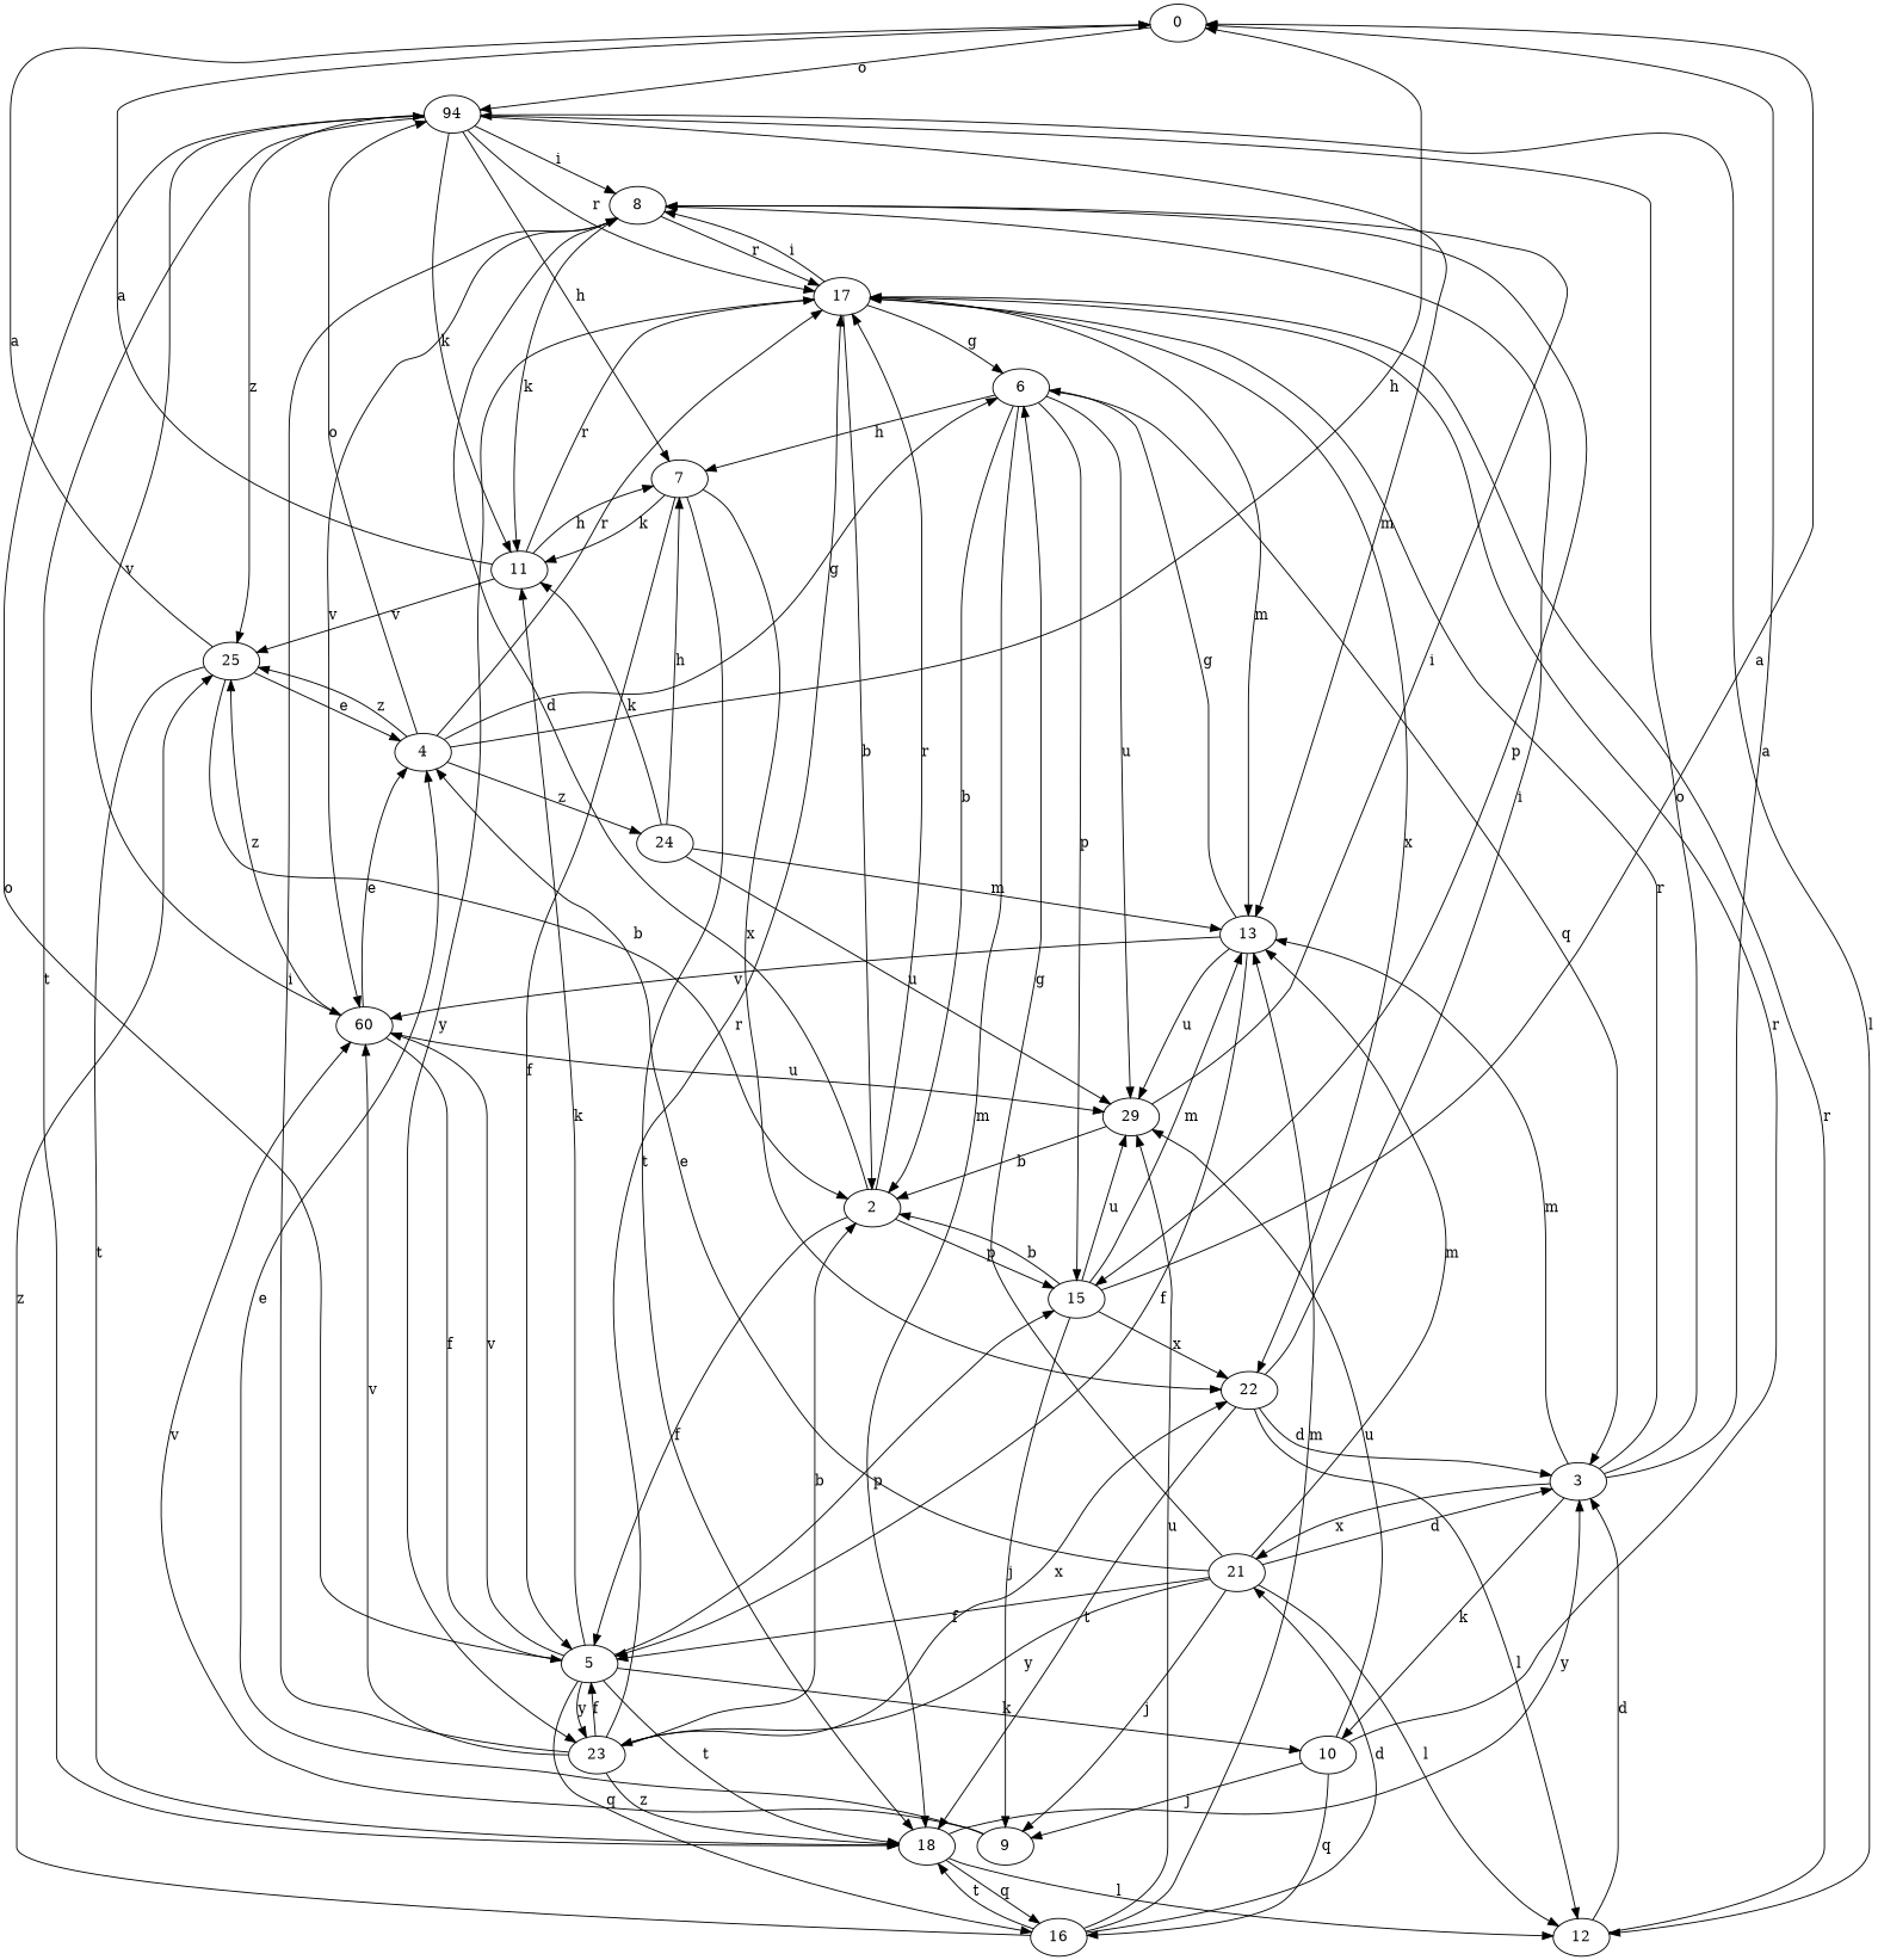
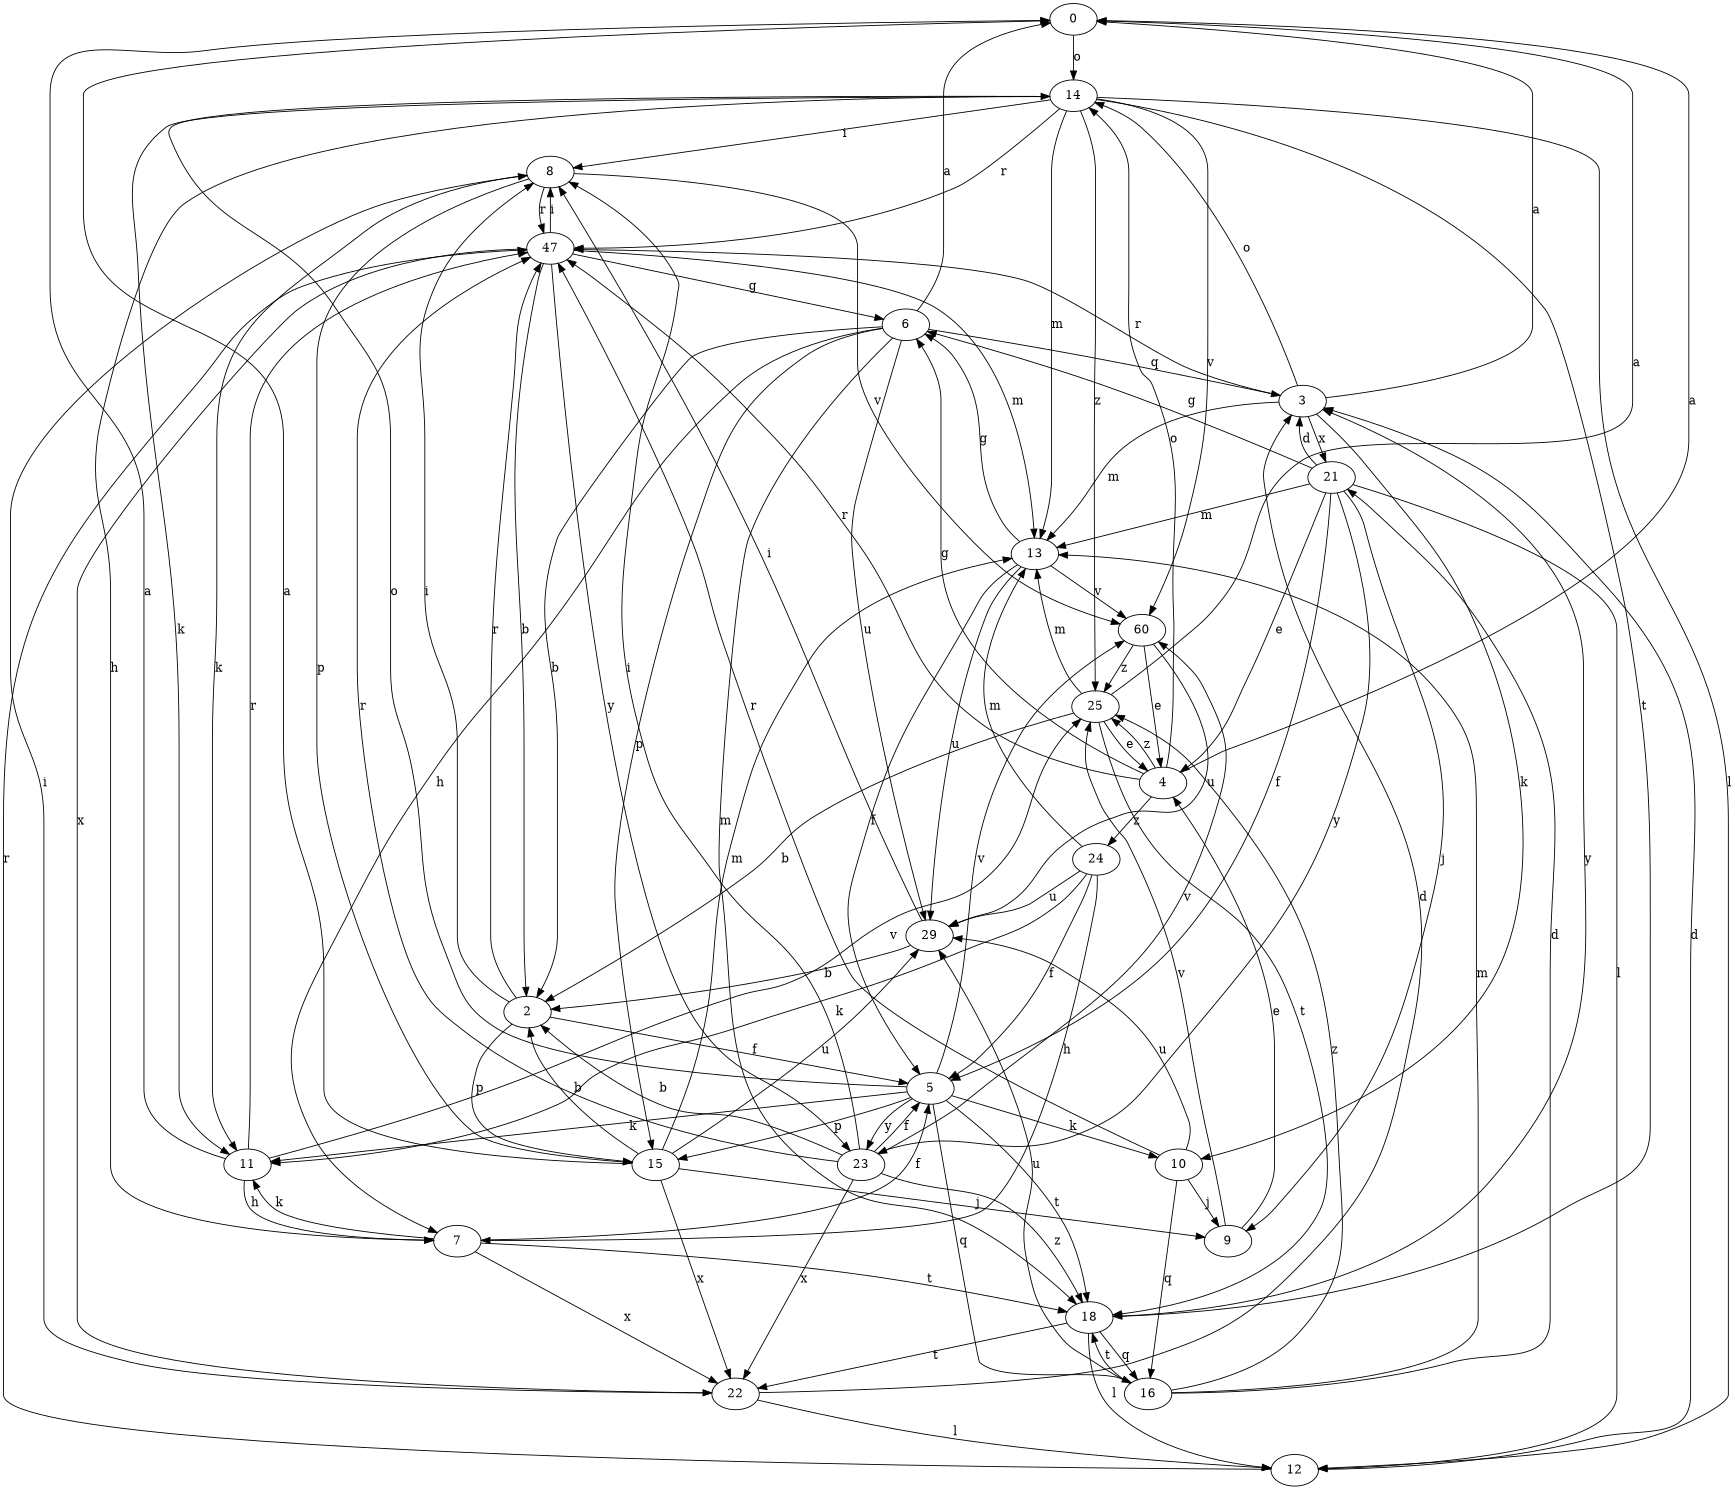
  strict digraph {
    0
-   14 [label=94]
+   14
    8
-   17
+   17 [label=47]
    13
    25
    7
    11
    18
    n10 [label=60]
    12
    2
    5
    15
    10
    16
    23
    n18 [label=29]
    22
    9
    6
    3
    21
    4
    24
    0 -> 14 [label=o]
    14 -> 8 [label=i]
    14 -> 17 [label=r]
    14 -> 13 [label=m]
    14 -> 25 [label=z]
    14 -> 7 [label=h]
    14 -> 11 [label=k]
    14 -> 18 [label=t]
    14 -> n10 [label=v]
    14 -> 12 [label=l]
    8 -> 17 [label=r]
    8 -> 11 [label=k]
    8 -> n10 [label=v]
    8 -> 15 [label=p]
    17 -> 8 [label=i]
    17 -> 13 [label=m]
    17 -> 2 [label=b]
    17 -> 23 [label=y]
    17 -> 22 [label=x]
    17 -> 6 [label=g]
    13 -> n10 [label=v]
    13 -> 5 [label=f]
    13 -> n18 [label=u]
    13 -> 6 [label=g]
    25 -> 0 [label=a]
+   25 -> 13 [label=m]
    25 -> 18 [label=t]
    25 -> 2 [label=b]
    25 -> 4 [label=e]
    7 -> 11 [label=k]
    7 -> 18 [label=t]
    7 -> 5 [label=f]
    7 -> 22 [label=x]
    11 -> 0 [label=a]
    11 -> 17 [label=r]
    11 -> 25 [label=v]
    11 -> 7 [label=h]
    18 -> 12 [label=l]
    18 -> 16 [label=q]
    18 -> 3 [label=y]
    n10 -> 25 [label=z]
-   n10 -> 5 [label=f]
+   24 -> 5 [label=f]
    n10 -> n18 [label=u]
    n10 -> 4 [label=e]
    12 -> 17 [label=r]
    12 -> 3 [label=d]
-   2 -> 8 [label=d]
+   2 -> 8 [label=i]
    2 -> 17 [label=r]
    2 -> 5 [label=f]
    2 -> 15 [label=p]
    5 -> 14 [label=o]
    5 -> 11 [label=k]
    5 -> 18 [label=t]
    5 -> n10 [label=v]
    5 -> 15 [label=p]
    5 -> 10 [label=k]
    5 -> 16 [label=q]
    5 -> 23 [label=y]
    15 -> 0 [label=a]
    15 -> 13 [label=m]
    15 -> 2 [label=b]
    15 -> n18 [label=u]
    15 -> 22 [label=x]
    15 -> 9 [label=j]
    10 -> 17 [label=r]
    10 -> 16 [label=q]
    10 -> n18 [label=u]
    10 -> 9 [label=j]
    16 -> 13 [label=m]
    16 -> 25 [label=z]
    16 -> 18 [label=t]
    16 -> n18 [label=u]
    16 -> 21 [label=d]
    23 -> 8 [label=i]
    23 -> 17 [label=r]
    23 -> 18 [label=z]
    23 -> n10 [label=v]
    23 -> 2 [label=b]
    23 -> 5 [label=f]
    23 -> 22 [label=x]
    n18 -> 8 [label=i]
    n18 -> 2 [label=b]
    22 -> 8 [label=i]
-   22 -> 18 [label=t]
+   18 -> 22 [label=t]
    22 -> 12 [label=l]
    22 -> 3 [label=d]
-   9 -> n10 [label=v]
+   9 -> 25 [label=v]
    9 -> 4 [label=e]
+   6 -> 0 [label=a]
    6 -> 7 [label=h]
    6 -> 18 [label=m]
    6 -> 2 [label=b]
    6 -> 15 [label=p]
    6 -> n18 [label=u]
    6 -> 3 [label=q]
    3 -> 0 [label=a]
    3 -> 14 [label=o]
    3 -> 17 [label=r]
    3 -> 13 [label=m]
    3 -> 10 [label=k]
    3 -> 21 [label=x]
    21 -> 13 [label=m]
    21 -> 12 [label=l]
    21 -> 5 [label=f]
    21 -> 23 [label=y]
    21 -> 9 [label=j]
    21 -> 6 [label=g]
    21 -> 3 [label=d]
    21 -> 4 [label=e]
-   4 -> 0 [label=h]
+   4 -> 0 [label=a]
    4 -> 14 [label=o]
    4 -> 17 [label=r]
    4 -> 25 [label=z]
    4 -> 6 [label=g]
    4 -> 24 [label=z]
    24 -> 13 [label=m]
    24 -> 7 [label=h]
    24 -> 11 [label=k]
    24 -> n18 [label=u]
  }
